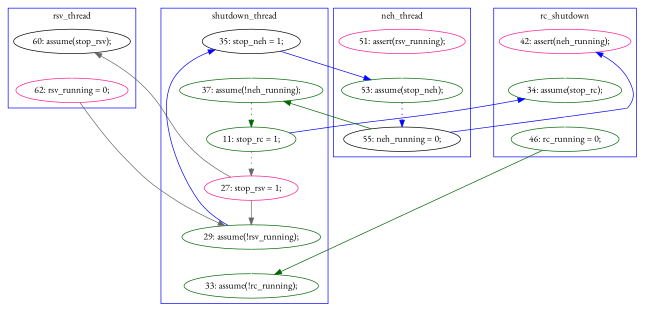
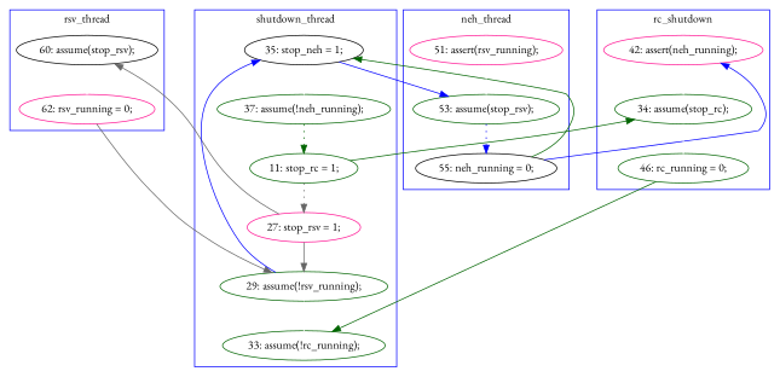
  digraph {
    fontname="EB Garamond"
    node [color=darkgreen fontname="EB Garamond"]
    edge [color=white fontname="EB Garamond" style=solid]
    n1 [color=black label="60: assume(stop_rsv);"]
    n2 [color=deeppink label="62: rsv_running = 0;"]
    n3 [color=deeppink label="27: stop_rsv = 1;"]
    n4 [label="29: assume(!rsv_running);"]
    n5 [color=black label="35: stop_neh = 1;"]
    n6 [label="37: assume(!neh_running);"]
    n7 [label="33: assume(!rc_running);"]
    n8 [label="11: stop_rc = 1;"]
    n9 [color=black label="55: neh_running = 0;"]
-   n10 [label="53: assume(stop_neh);"]
+   n10 [label="53: assume(stop_rsv);"]
    n11 [color=deeppink label="51: assert(rsv_running);"]
    n12 [color=deeppink label="42: assert(neh_running);"]
    n13 [label="34: assume(stop_rc);"]
    n14 [label="46: rc_running = 0;"]
    subgraph cluster_1 {
      color=blue
      label=rsv_thread
      n1
      n2
    }
    subgraph cluster_2 {
      color=blue
      label=shutdown_thread
      n3
      n4
      n5
      n6
      n7
      n8
    }
    subgraph cluster_3 {
      color=blue
      label=neh_thread
      n9
      n10
      n11
    }
    subgraph cluster_4 {
      color=blue
      label=rc_shutdown
      n12
      n13
      n14
    }
    n1 -> n2
    n2 -> n4 [color=gray40 constraint=false]
    n3 -> n1 [color=gray40 constraint=false]
    n3 -> n4 [color=gray40]
    n4 -> n5 [color=blue constraint=false]
    n4 -> n7
    n5 -> n6
    n5 -> n10 [color=blue constraint=false]
    n6 -> n8 [color=darkgreen style=dotted]
    n8 -> n3 [color=gray40 style=dotted]
-   n8 -> n13 [color=blue constraint=false]
-   n9 -> n6 [color=darkgreen constraint=false]
+   n8 -> n13 [color=darkgreen constraint=false]
+   n9 -> n5 [color=darkgreen constraint=false]
    n9 -> n12 [color=blue constraint=false]
    n10 -> n9 [color=blue style=dotted]
    n11 -> n10
    n12 -> n13
    n13 -> n14
    n14 -> n7 [color=darkgreen constraint=false]
  }
